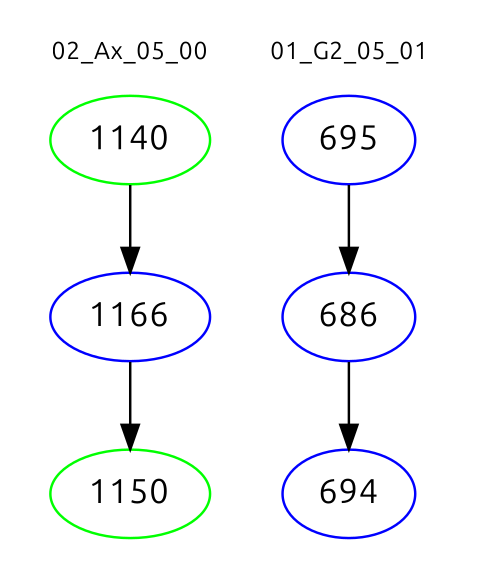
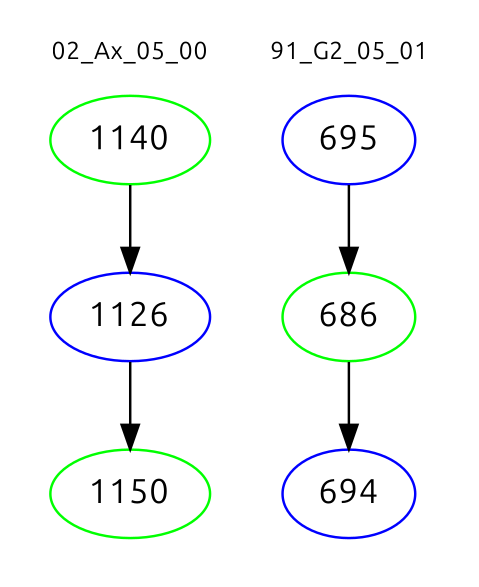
  digraph {
    fontname=Ubuntu
    node [color=blue fontname=Ubuntu]
    edge [color=black fontname=Ubuntu]
    n1 [color=green label=1140]
-   n2 [label=1166]
+   n2 [label=1126]
    n3 [color=green label=1150]
    n4 [label=695]
-   n5 [label=686]
+   n5 [color=green label=686]
    n6 [label=694]
    subgraph cluster_1 {
      color=white
      fontsize=10
      label="02_Ax_05_00"
      n1
      n2
      n3
    }
    subgraph cluster_2 {
      color=white
      fontsize=10
-     label="01_G2_05_01"
+     label="91_G2_05_01"
      n4
      n5
      n6
    }
    n1 -> n2
    n2 -> n3
    n4 -> n5
    n5 -> n6
  }
